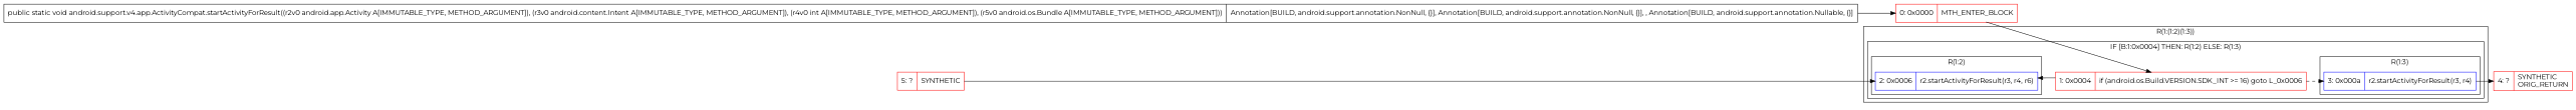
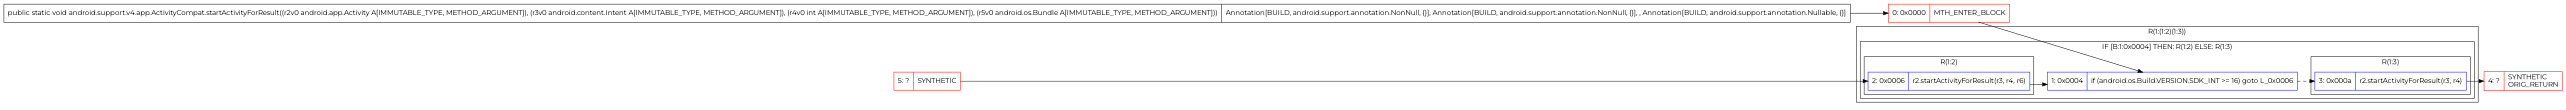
  digraph {
    fontname=Montserrat
    rankdir=LR
    node [color=blue fontname=Montserrat shape=record]
    edge [fontname=Montserrat]
    n1 [label="{2\:\ 0x0006|r2.startActivityForResult(r3, r4, r6)\l}"]
    n2 [label="{3\:\ 0x000a|r2.startActivityForResult(r3, r4)\l}"]
-   n3 [color=red label="{1\:\ 0x0004|if (android.os.Build.VERSION.SDK_INT \>= 16) goto L_0x0006\l}"]
+   n3 [label="{1\:\ 0x0004|if (android.os.Build.VERSION.SDK_INT \>= 16) goto L_0x0006\l}"]
    n4 [color=red label="{4\:\ ?|SYNTHETIC\lORIG_RETURN\l}"]
    n5 [color=red label="{5\:\ ?|SYNTHETIC\l}"]
    n6 [color=red label="{0\:\ 0x0000|MTH_ENTER_BLOCK\l}"]
    n7 [label="{public static void android.support.v4.app.ActivityCompat.startActivityForResult((r2v0 android.app.Activity A[IMMUTABLE_TYPE, METHOD_ARGUMENT]), (r3v0 android.content.Intent A[IMMUTABLE_TYPE, METHOD_ARGUMENT]), (r4v0 int A[IMMUTABLE_TYPE, METHOD_ARGUMENT]), (r5v0 android.os.Bundle A[IMMUTABLE_TYPE, METHOD_ARGUMENT]))  | Annotation[BUILD, android.support.annotation.NonNull, \{\}], Annotation[BUILD, android.support.annotation.NonNull, \{\}], , Annotation[BUILD, android.support.annotation.Nullable, \{\}]\l}" color=""]
    subgraph cluster_1 {
      label="R(1:(1:2)(1:3))"
      subgraph cluster_2 {
        label="IF [B:1:0x0004] THEN: R(1:2) ELSE: R(1:3)"
        n3
        subgraph cluster_3 {
          label="R(1:2)"
          n1
        }
        subgraph cluster_4 {
          label="R(1:3)"
          n2
        }
      }
    }
    n2 -> n4
-   n3 -> n1
+   n1 -> n3
    n3 -> n2 [style=dashed]
    n5 -> n1
    n6 -> n3
    n7 -> n6
  }
